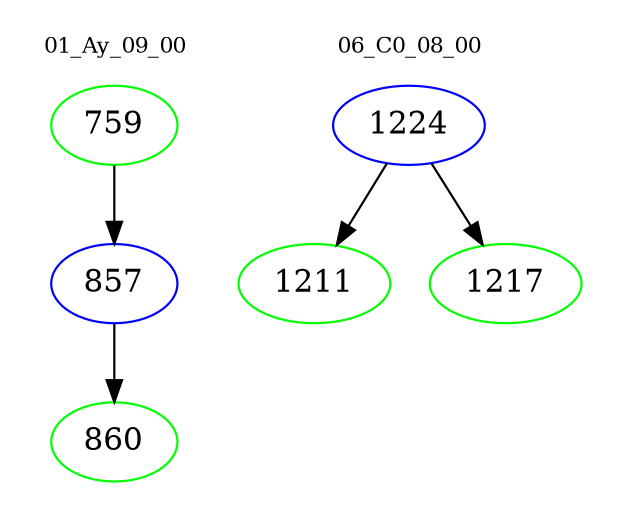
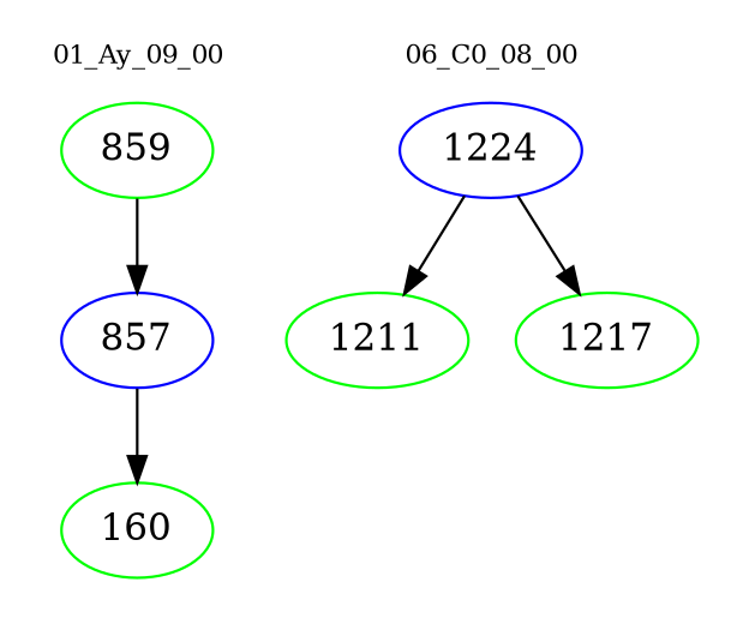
  digraph {
    node [color=green]
    edge [color=black]
    n1 [color=blue label=857]
-   n2 [label=759]
-   n3 [label=860]
+   n2 [label=859]
+   n3 [label=160]
    n4 [color=blue label=1224]
    n5 [label=1211]
    n6 [label=1217]
    subgraph cluster_1 {
      color=white
      fontsize=10
      label="01_Ay_09_00"
      n1
      n2
      n3
    }
    subgraph cluster_2 {
      color=white
      fontsize=10
      label="06_C0_08_00"
      n4
      n5
      n6
    }
    n1 -> n3
    n2 -> n1
    n4 -> n5
    n4 -> n6
  }
